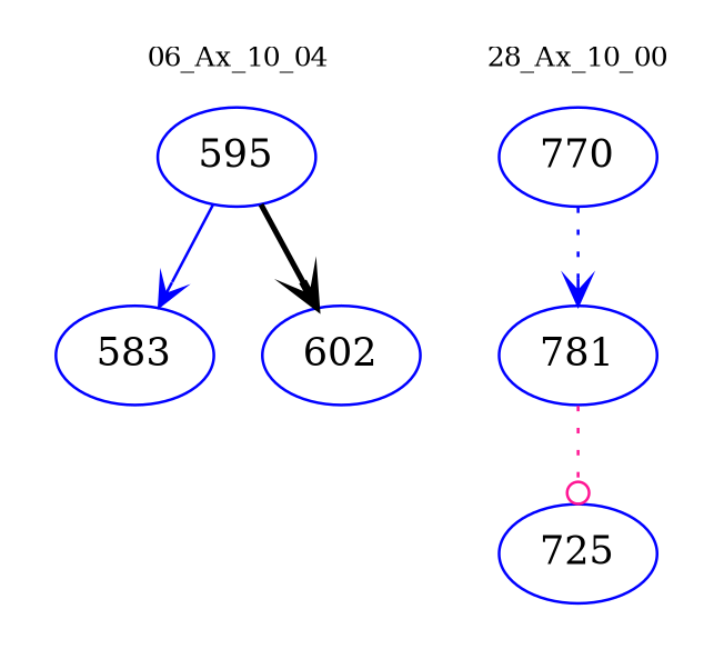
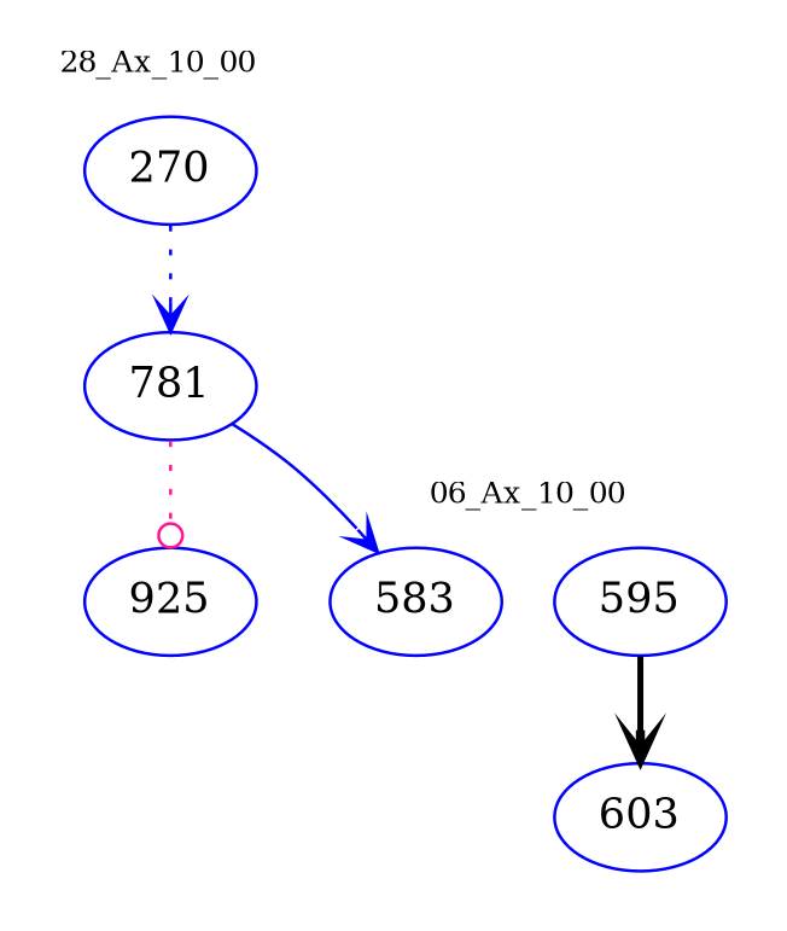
  digraph {
    node [color=blue]
    edge [arrowhead=vee color=blue style=dotted]
    n1 [label=595]
    n2 [label=583]
-   n3 [label=602]
-   n4 [label=770]
-   n5 [label=725]
+   n3 [label=603]
+   n4 [label=270]
+   n5 [label=925]
    n6 [label=781]
    subgraph cluster_1 {
      color=white
      fontsize=10
-     label="06_Ax_10_04"
+     label="06_Ax_10_00"
      n1
      n2
      n3
    }
    subgraph cluster_2 {
      color=white
      fontsize=10
      label="28_Ax_10_00"
      n4
      n5
      n6
    }
-   n1 -> n2 [style=solid]
+   n6 -> n2 [style=solid]
    n1 -> n3 [color=black style=bold]
    n4 -> n6
    n6 -> n5 [arrowhead=odot color=deeppink]
  }
